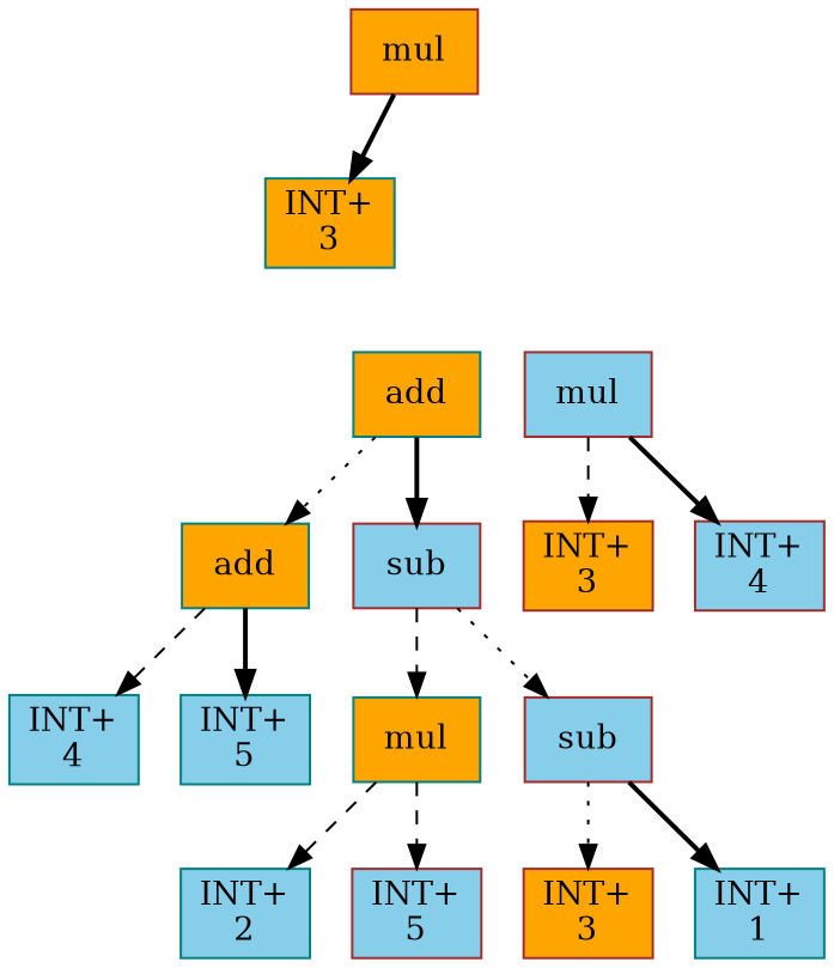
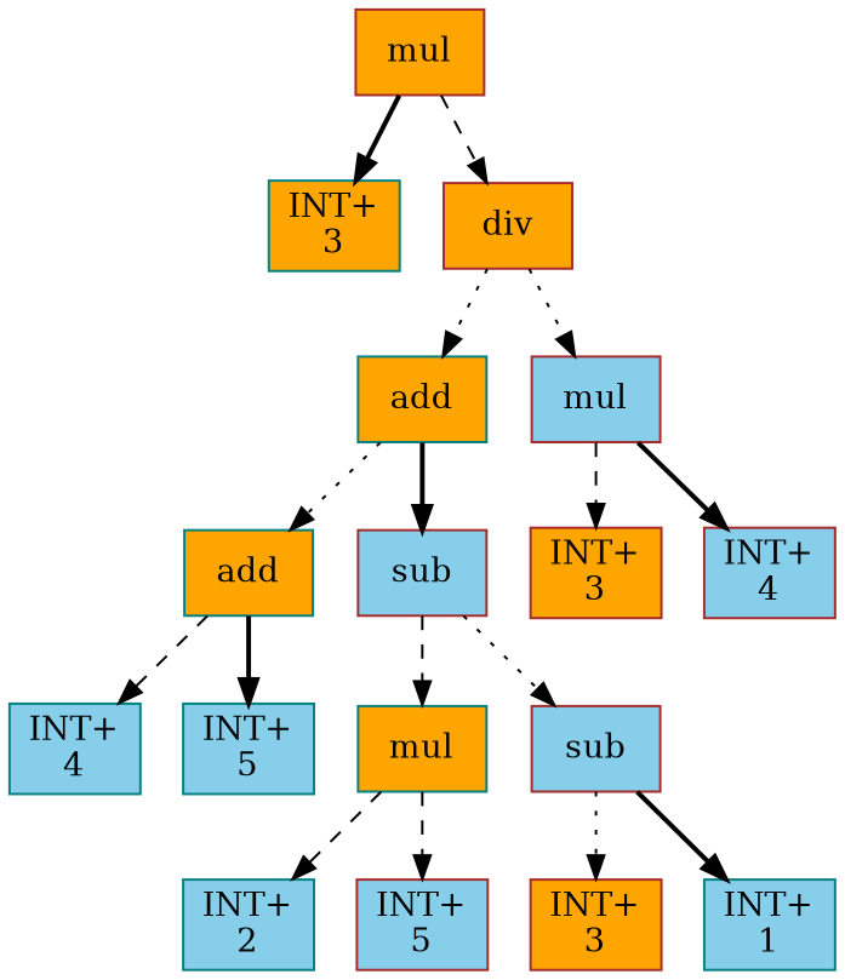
  digraph {
    node [shape=box style=filled fillcolor=skyblue color=brown]
    edge [style=dashed]
    n1 [label=mul fillcolor=orange]
    n2 [label="INT+\n3" fillcolor=orange color=teal]
+   n3 [label=div fillcolor=orange]
    n4 [label=add fillcolor=orange color=teal]
    n5 [label=mul]
    n6 [label=add fillcolor=orange color=teal]
    n7 [label=sub]
    n8 [label="INT+\n4" color=teal]
    n9 [label="INT+\n5" color=teal]
    n10 [label=mul fillcolor=orange color=teal]
    n11 [label=sub]
    n12 [label="INT+\n2" color=teal]
    n13 [label="INT+\n5"]
    n14 [label="INT+\n3" fillcolor=orange]
    n15 [label="INT+\n1" color=teal]
    n16 [label="INT+\n3" fillcolor=orange]
    n17 [label="INT+\n4"]
    n1 -> n2 [style=bold]
+   n1 -> n3
+   n3 -> n4 [style=dotted]
+   n3 -> n5 [style=dotted]
    n4 -> n6 [style=dotted]
    n4 -> n7 [style=bold]
    n5 -> n16
    n5 -> n17 [style=bold]
    n6 -> n8
    n6 -> n9 [style=bold]
    n7 -> n10
    n7 -> n11 [style=dotted]
    n10 -> n12
    n10 -> n13
    n11 -> n14 [style=dotted]
    n11 -> n15 [style=bold]
  }
